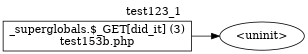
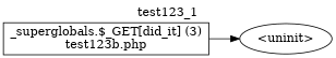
  digraph {
    label=test123_1
    labelloc=t
    rankdir=LR
-   n1 [label="_superglobals.$_GET[did_it] (3)\ntest153b.php" shape=box]
+   n1 [label="_superglobals.$_GET[did_it] (3)\ntest123b.php" shape=box]
    n2 [label="<uninit>" shape=ellipse]
    n1 -> n2
  }
